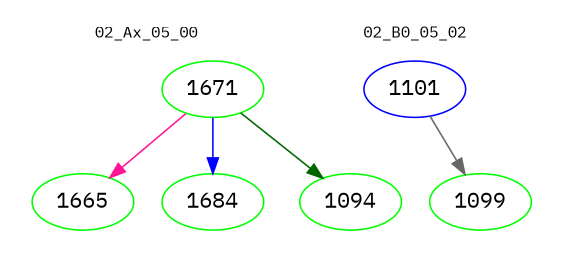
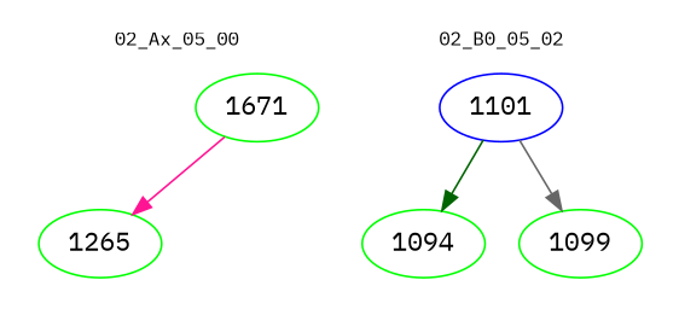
  digraph {
    fontname="IBM Plex Mono"
    node [color=green fontname="IBM Plex Mono"]
    edge [fontname="IBM Plex Mono"]
    n1 [label=1671]
-   n2 [label=1665]
-   n3 [label=1684]
+   n2 [label=1265]
    n4 [color=blue label=1101]
    n5 [label=1094]
    n6 [label=1099]
    subgraph cluster_1 {
      color=white
      fontsize=10
      label="02_Ax_05_00"
      n1
      n2
-     n3
    }
    subgraph cluster_2 {
      color=white
      fontsize=10
      label="02_B0_05_02"
      n4
      n5
      n6
    }
    n1 -> n2 [color=deeppink]
-   n1 -> n3 [color=blue]
-   n1 -> n5 [color=darkgreen]
+   n4 -> n5 [color=darkgreen]
    n4 -> n6 [color=gray40]
  }
